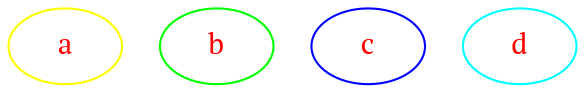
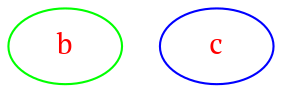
  digraph {
    fontname="PT Serif"
    node [fontcolor=red fontname="PT Serif"]
-   a [color=yellow]
    b [color=green]
    c [color=blue]
-   d [color=cyan]
  }
